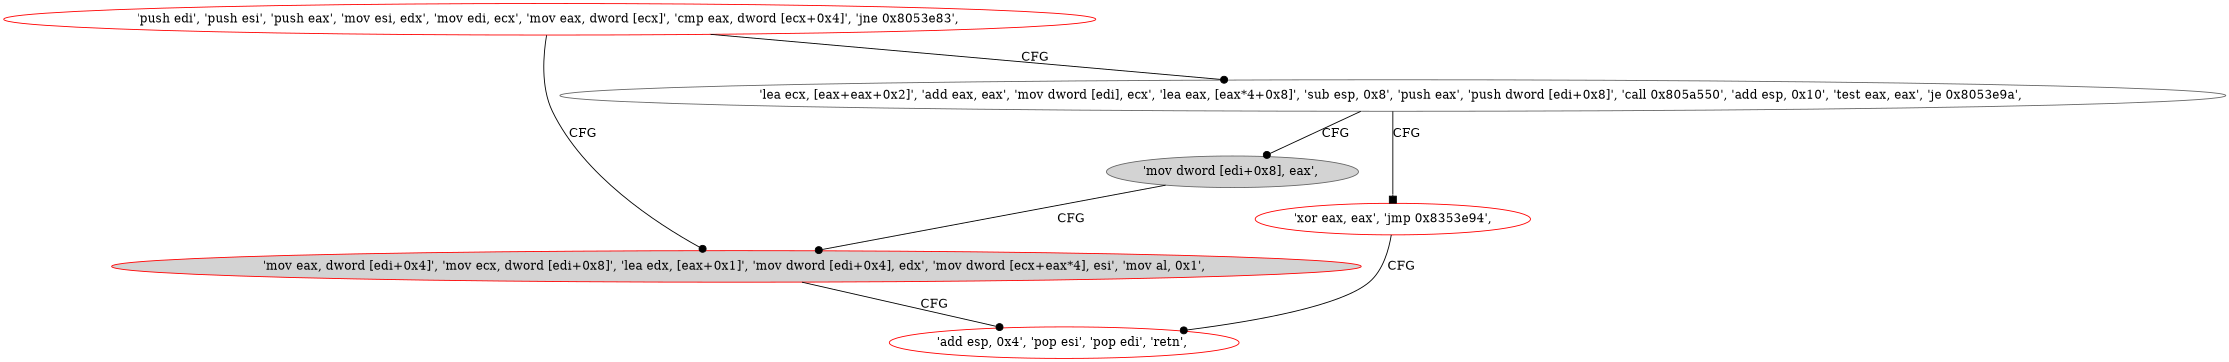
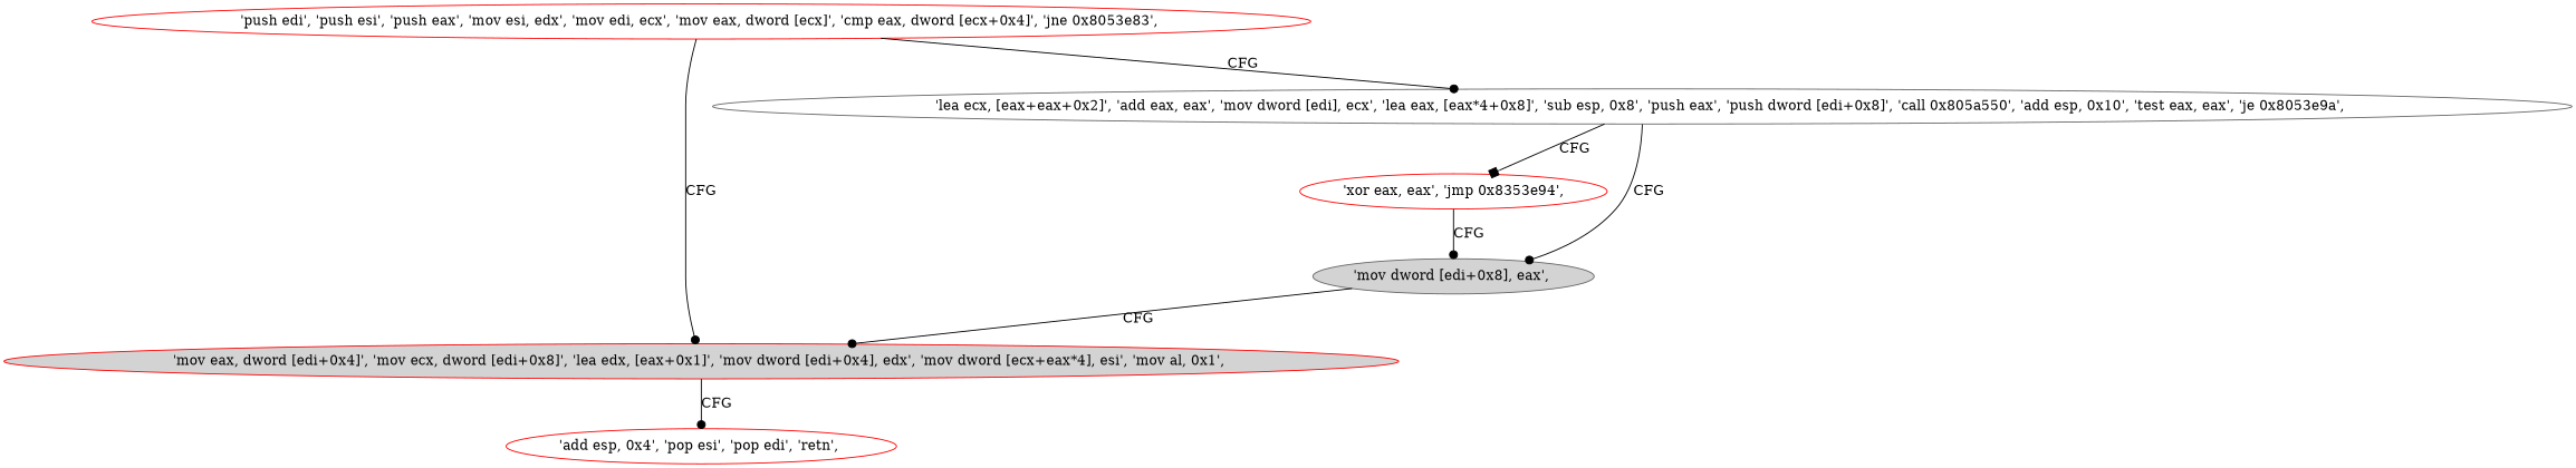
  digraph {
    node [color=red fillcolor=white style=filled]
    edge [arrowhead=dot]
    n1 [label="'push edi', 'push esi', 'push eax', 'mov esi, edx', 'mov edi, ecx', 'mov eax, dword [ecx]', 'cmp eax, dword [ecx+0x4]', 'jne 0x8053e83', "]
    n2 [fillcolor=lightgrey label="'mov eax, dword [edi+0x4]', 'mov ecx, dword [edi+0x8]', 'lea edx, [eax+0x1]', 'mov dword [edi+0x4], edx', 'mov dword [ecx+eax*4], esi', 'mov al, 0x1', "]
    n3 [color=gray40 label="'lea ecx, [eax+eax+0x2]', 'add eax, eax', 'mov dword [edi], ecx', 'lea eax, [eax*4+0x8]', 'sub esp, 0x8', 'push eax', 'push dword [edi+0x8]', 'call 0x805a550', 'add esp, 0x10', 'test eax, eax', 'je 0x8053e9a', "]
    n4 [label="'add esp, 0x4', 'pop esi', 'pop edi', 'retn', "]
    n5 [label="'xor eax, eax', 'jmp 0x8353e94',"]
    n6 [color=gray40 fillcolor=lightgrey label="'mov dword [edi+0x8], eax', "]
    n1 -> n2 [label=CFG]
    n1 -> n3 [label=CFG]
    n2 -> n4 [label=CFG]
    n3 -> n5 [arrowhead=box label=CFG]
    n3 -> n6 [label=CFG]
-   n5 -> n4 [label=CFG]
+   n5 -> n6 [label=CFG]
    n6 -> n2 [label=CFG]
  }
